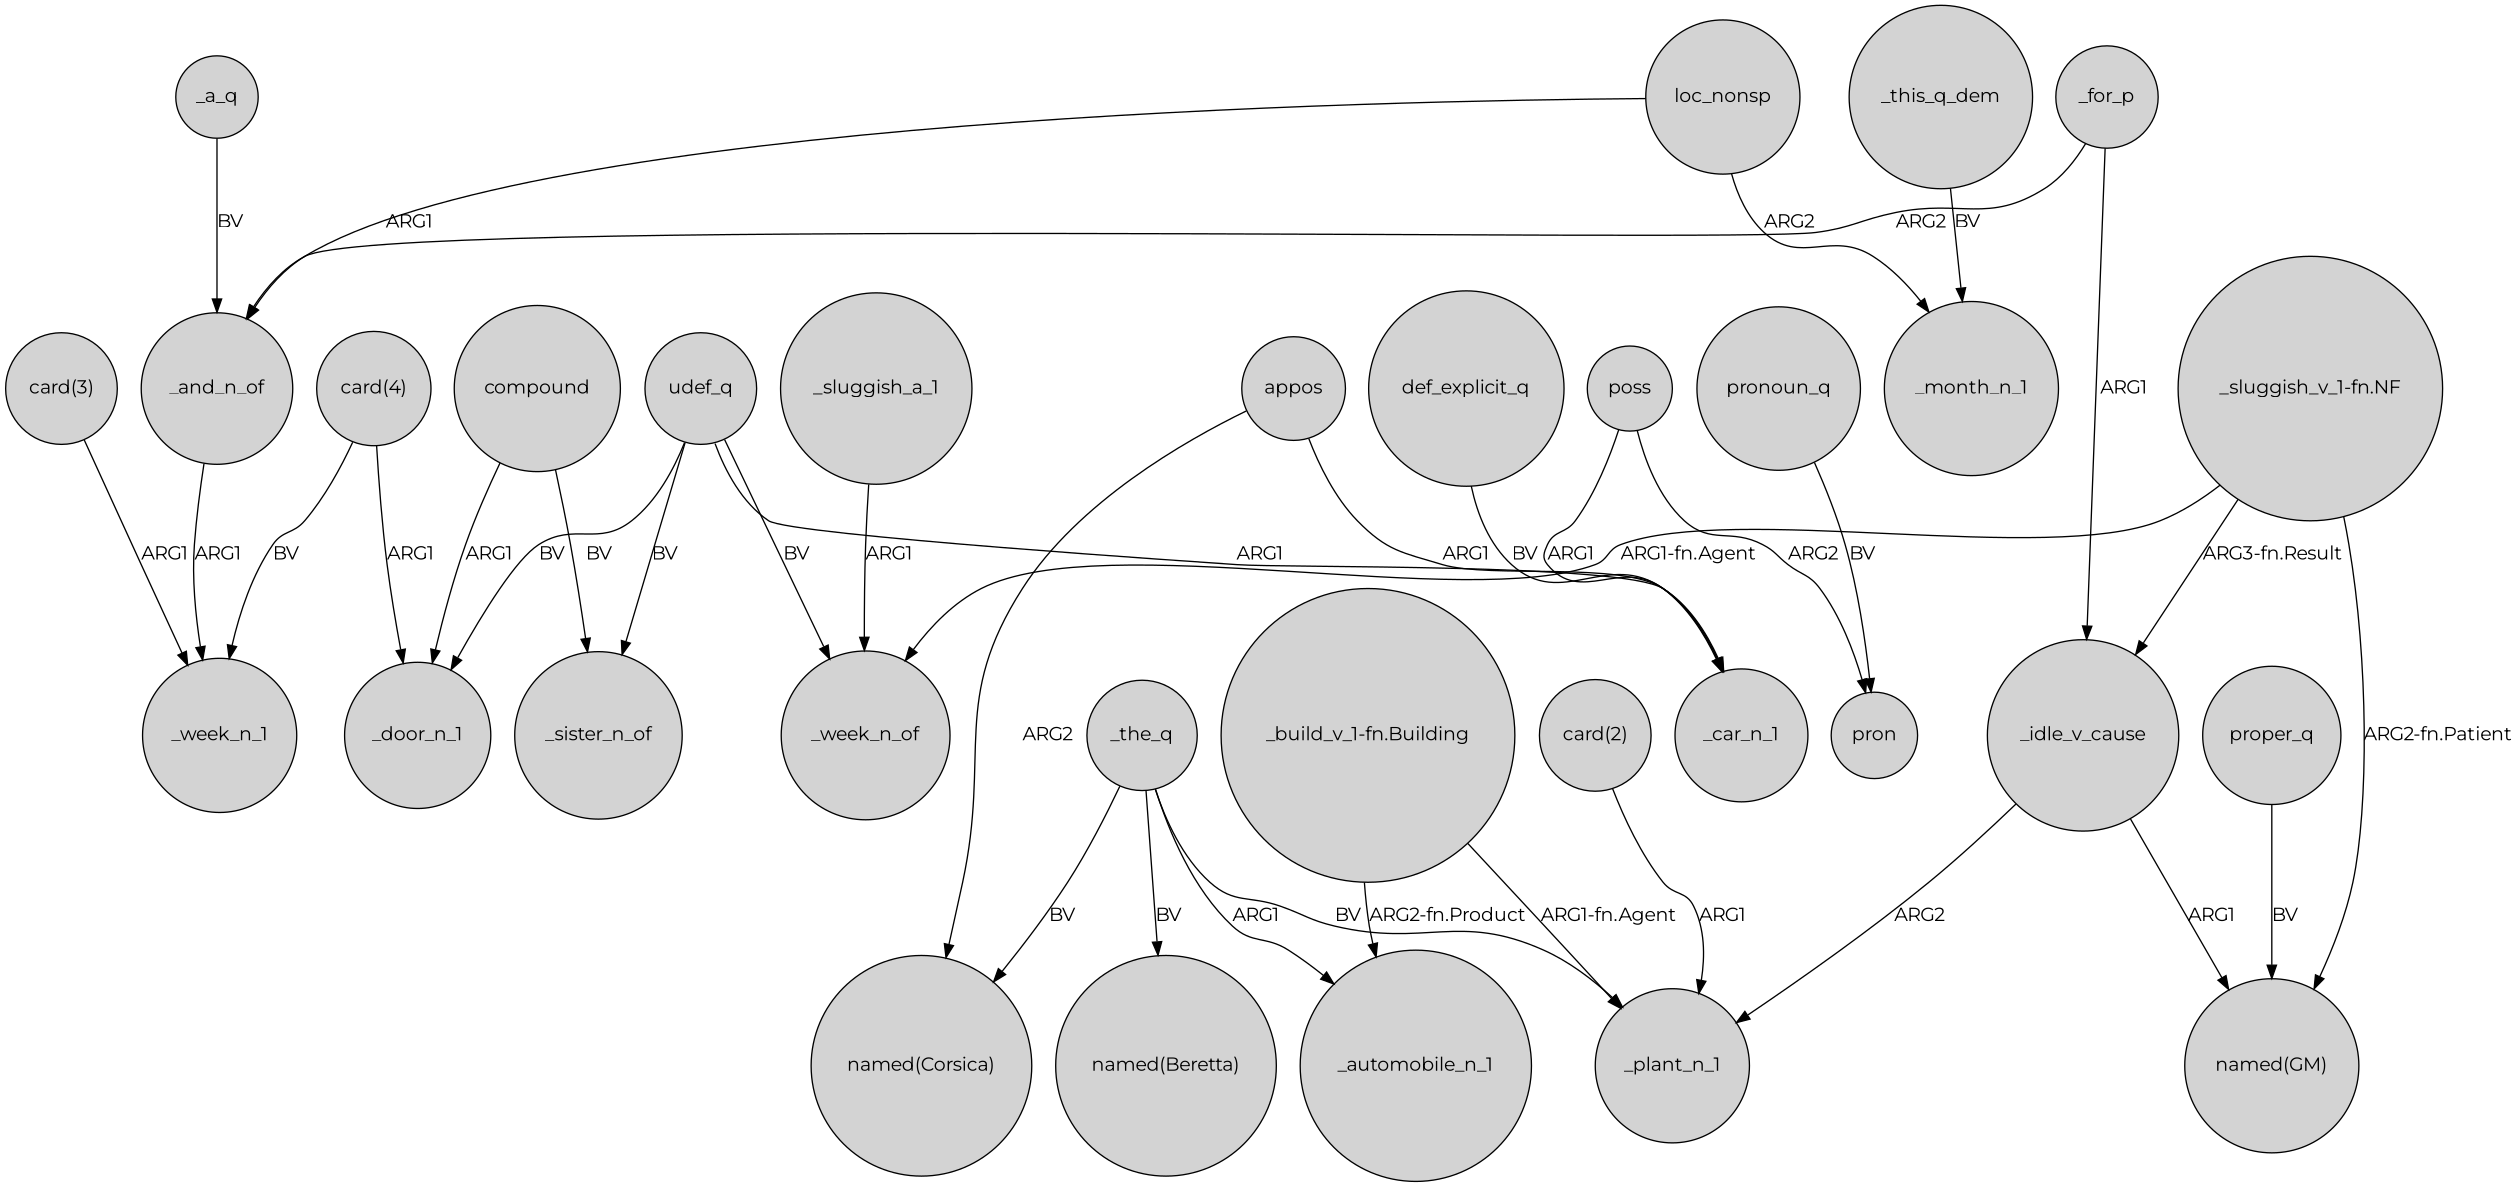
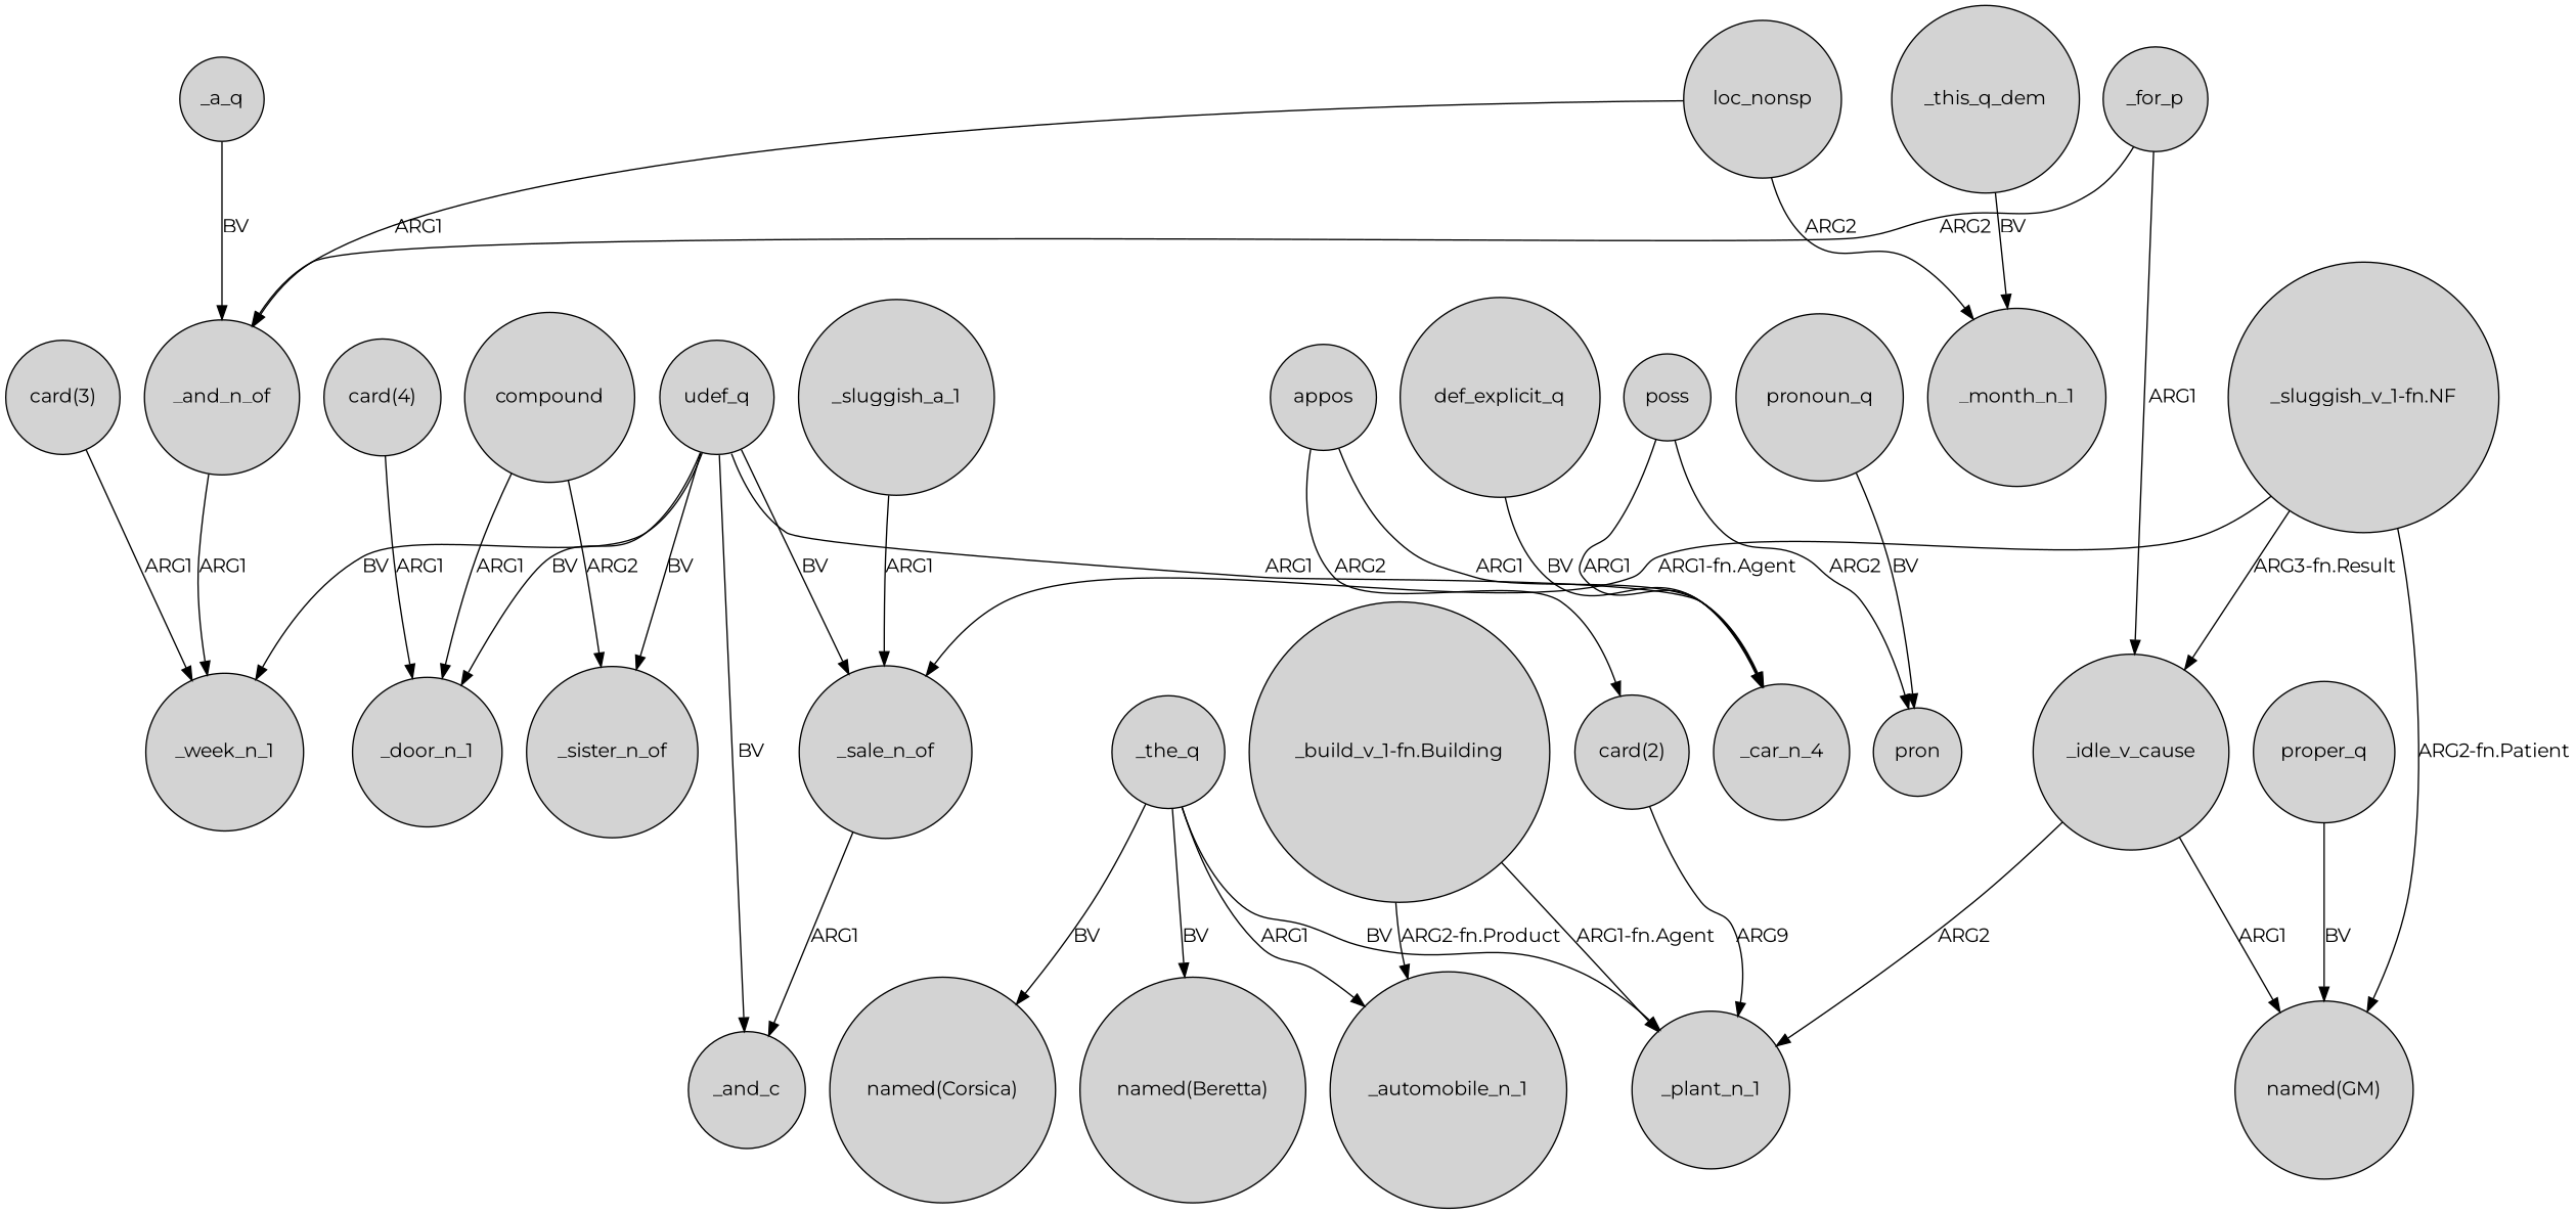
  digraph {
    fontname=Montserrat
    node [fontname=Montserrat shape=circle style=filled]
    edge [fontname=Montserrat]
    udef_q
    _door_n_1
-   _sale_n_of [label=_week_n_of]
+   _sale_n_of
    _sister_n_of
    _week_n_1
-   _car_n_1
+   _and_c
+   _car_n_1 [label=_car_n_4]
    _the_q
    "named(Corsica)"
    _plant_n_1
    "named(Beretta)"
    _automobile_n_1
    poss
    pron
    _this_q_dem
    _month_n_1
    _sluggish_a_1
    appos
    _for_p
    _idle_v_cause
    n21 [label=_and_n_of]
    "named(GM)"
    proper_q
    def_explicit_q
    "card(2)"
    n26 [label="_sluggish_v_1-fn.NF"]
    pronoun_q
    compound
    "_build_v_1-fn.Building"
    "card(3)"
    _a_q
    "card(4)"
    loc_nonsp
    udef_q -> _door_n_1 [label=BV]
    udef_q -> _sale_n_of [label=BV]
    udef_q -> _sister_n_of [label=BV]
-   "card(4)" -> _week_n_1 [label=BV]
+   udef_q -> _week_n_1 [label=BV]
+   udef_q -> _and_c [label=BV]
    udef_q -> _car_n_1 [label=ARG1]
+   _sale_n_of -> _and_c [label=ARG1]
    _the_q -> "named(Corsica)" [label=BV]
    _the_q -> _plant_n_1 [label=BV]
    _the_q -> "named(Beretta)" [label=BV]
    _the_q -> _automobile_n_1 [label=ARG1]
    poss -> _car_n_1 [label=ARG1]
    poss -> pron [label=ARG2]
    _this_q_dem -> _month_n_1 [label=BV]
    _sluggish_a_1 -> _sale_n_of [label=ARG1]
    appos -> _car_n_1 [label=ARG1]
-   appos -> "named(Corsica)" [label=ARG2]
+   appos -> "card(2)" [label=ARG2]
    _for_p -> _idle_v_cause [label=ARG1]
    _for_p -> n21 [label=ARG2]
    _idle_v_cause -> _plant_n_1 [label=ARG2]
    _idle_v_cause -> "named(GM)" [label=ARG1]
    n21 -> _week_n_1 [label=ARG1]
    proper_q -> "named(GM)" [label=BV]
    def_explicit_q -> _car_n_1 [label=BV]
-   "card(2)" -> _plant_n_1 [label=ARG1]
+   "card(2)" -> _plant_n_1 [label=ARG9]
    n26 -> _sale_n_of [label="ARG1-fn.Agent"]
    n26 -> _idle_v_cause [label="ARG3-fn.Result"]
    n26 -> "named(GM)" [label="ARG2-fn.Patient"]
    pronoun_q -> pron [label=BV]
    compound -> _door_n_1 [label=ARG1]
-   compound -> _sister_n_of [label=BV]
+   compound -> _sister_n_of [label=ARG2]
    "_build_v_1-fn.Building" -> _plant_n_1 [label="ARG1-fn.Agent"]
    "_build_v_1-fn.Building" -> _automobile_n_1 [label="ARG2-fn.Product"]
    "card(3)" -> _week_n_1 [label=ARG1]
    _a_q -> n21 [label=BV]
    "card(4)" -> _door_n_1 [label=ARG1]
    loc_nonsp -> _month_n_1 [label=ARG2]
    loc_nonsp -> n21 [label=ARG1]
  }
